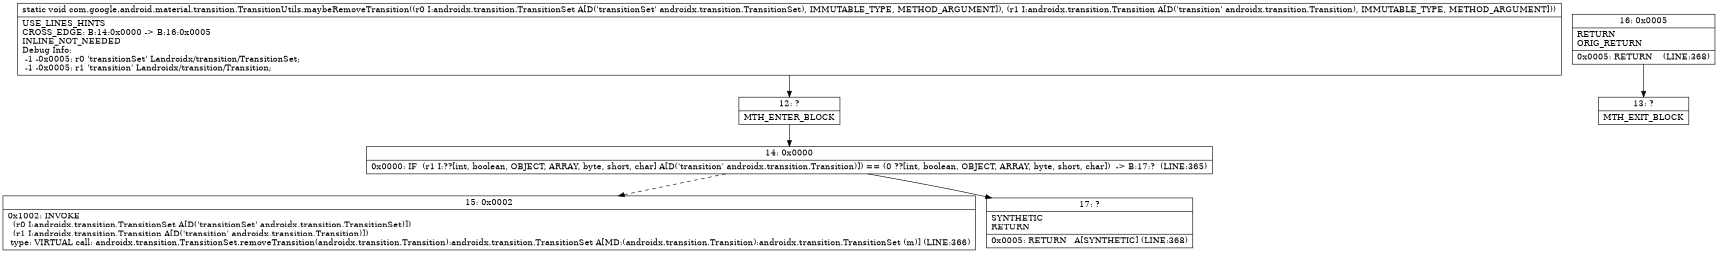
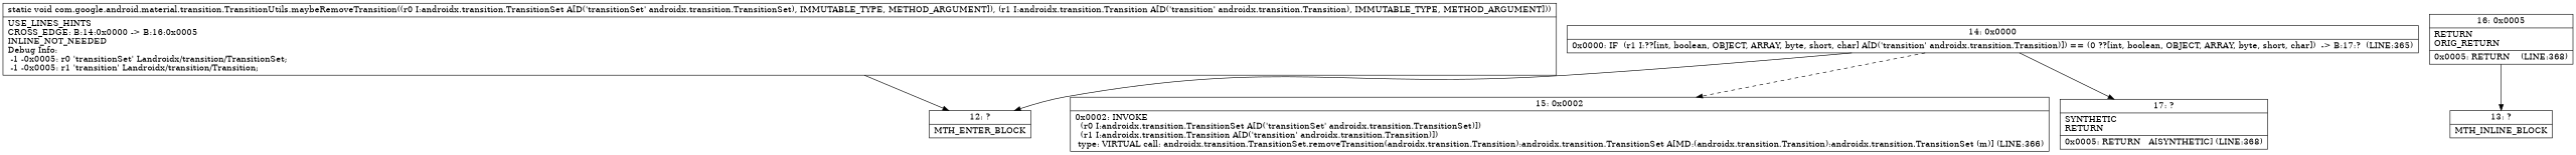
  digraph {
    node [shape=record]
    n1 [label="{12\:\ ?|MTH_ENTER_BLOCK\l}"]
    n2 [label="{14\:\ 0x0000|0x0000: IF  (r1 I:??[int, boolean, OBJECT, ARRAY, byte, short, char] A[D('transition' androidx.transition.Transition)]) == (0 ??[int, boolean, OBJECT, ARRAY, byte, short, char])  \-\> B:17:?  (LINE:365)\l}"]
-   n3 [label="{15\:\ 0x0002|0x1002: INVOKE  \l  (r0 I:androidx.transition.TransitionSet A[D('transitionSet' androidx.transition.TransitionSet)])\l  (r1 I:androidx.transition.Transition A[D('transition' androidx.transition.Transition)])\l type: VIRTUAL call: androidx.transition.TransitionSet.removeTransition(androidx.transition.Transition):androidx.transition.TransitionSet A[MD:(androidx.transition.Transition):androidx.transition.TransitionSet (m)] (LINE:366)\l}"]
+   n3 [label="{15\:\ 0x0002|0x0002: INVOKE  \l  (r0 I:androidx.transition.TransitionSet A[D('transitionSet' androidx.transition.TransitionSet)])\l  (r1 I:androidx.transition.Transition A[D('transition' androidx.transition.Transition)])\l type: VIRTUAL call: androidx.transition.TransitionSet.removeTransition(androidx.transition.Transition):androidx.transition.TransitionSet A[MD:(androidx.transition.Transition):androidx.transition.TransitionSet (m)] (LINE:366)\l}"]
    n4 [label="{17\:\ ?|SYNTHETIC\lRETURN\l|0x0005: RETURN   A[SYNTHETIC] (LINE:368)\l}"]
    n5 [label="{16\:\ 0x0005|RETURN\lORIG_RETURN\l|0x0005: RETURN    (LINE:368)\l}"]
-   n6 [label="{13\:\ ?|MTH_EXIT_BLOCK\l}"]
+   n6 [label="{13\:\ ?|MTH_INLINE_BLOCK\l}"]
    n7 [label="{static void com.google.android.material.transition.TransitionUtils.maybeRemoveTransition((r0 I:androidx.transition.TransitionSet A[D('transitionSet' androidx.transition.TransitionSet), IMMUTABLE_TYPE, METHOD_ARGUMENT]), (r1 I:androidx.transition.Transition A[D('transition' androidx.transition.Transition), IMMUTABLE_TYPE, METHOD_ARGUMENT]))  | USE_LINES_HINTS\lCROSS_EDGE: B:14:0x0000 \-\> B:16:0x0005\lINLINE_NOT_NEEDED\lDebug Info:\l  \-1 \-0x0005: r0 'transitionSet' Landroidx\/transition\/TransitionSet;\l  \-1 \-0x0005: r1 'transition' Landroidx\/transition\/Transition;\l}"]
-   n1 -> n2
+   n2 -> n1
    n2 -> n3 [style=dashed]
    n2 -> n4
    n5 -> n6
    n7 -> n1
  }
